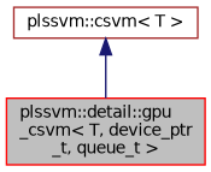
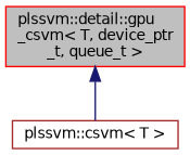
  digraph {
    node [fontname=Helvetica fontsize=10 shape=record style=filled]
    n1 [color=red fillcolor=grey75 fontcolor=black height=0.2 label="plssvm::detail::gpu\l_csvm\< T, device_ptr\l_t, queue_t \>" width=0.4]
    n2 [color=brown fillcolor=white height=0.2 label="plssvm::csvm\< T \>" width=0.4]
-   n2 -> n1 [color=midnightblue dir=back fontname=Helvetica fontsize=10 labelfontname=Helvetica labelfontsize=10 style=solid]
+   n1 -> n2 [color=midnightblue dir=back fontname=Helvetica fontsize=10 labelfontname=Helvetica labelfontsize=10 style=solid]
  }
